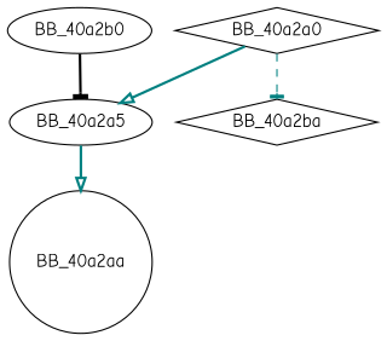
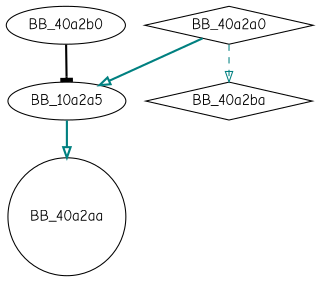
  digraph {
    fontname="Comic Neue"
    node [fontname="Comic Neue" shape=ellipse]
    edge [arrowhead=onormal color=teal fontname="Comic Neue" style=bold]
-   BB_40a2a5
+   BB_40a2a5 [label=BB_10a2a5]
    BB_40a2a0 [shape=diamond]
    BB_40a2ba [shape=diamond]
    BB_40a2aa [shape=circle]
    BB_40a2b0
    BB_40a2a5 -> BB_40a2aa
    BB_40a2a0 -> BB_40a2a5
-   BB_40a2a0 -> BB_40a2ba [arrowhead=tee style=dashed]
+   BB_40a2a0 -> BB_40a2ba [style=dashed]
    BB_40a2b0 -> BB_40a2a5 [arrowhead=tee color=black]
  }
